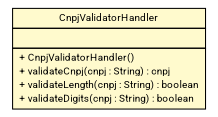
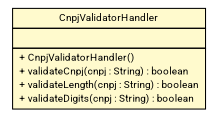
  digraph {
    nodesep=0.25
    ranksep=0.5
    fontname=Roboto
-   n1 [fontcolor=black fontname=Roboto fontsize=10.0 label=<<table title="br.gov.to.sefaz.business.service.validation.custom.CnpjValidatorHandler" border="0" cellborder="1" cellspacing="0" cellpadding="2" port="p" bgcolor="lemonChiffon" href="./CnpjValidatorHandler.html"> 		<tr><td><table border="0" cellspacing="0" cellpadding="1"> <tr><td align="center" balign="center"> CnpjValidatorHandler </td></tr> 		</table></td></tr> 		<tr><td><table border="0" cellspacing="0" cellpadding="1"> <tr><td align="left" balign="left">  </td></tr> 		</table></td></tr> 		<tr><td><table border="0" cellspacing="0" cellpadding="1"> <tr><td align="left" balign="left"> + CnpjValidatorHandler() </td></tr> <tr><td align="left" balign="left"> + validateCnpj(cnpj : String) : cnpj </td></tr> <tr><td align="left" balign="left"> + validateLength(cnpj : String) : boolean </td></tr> <tr><td align="left" balign="left"> + validateDigits(cnpj : String) : boolean </td></tr> 		</table></td></tr> 		</table>> shape=plaintext]
+   n1 [fontcolor=black fontname=Roboto fontsize=10.0 label=<<table title="br.gov.to.sefaz.business.service.validation.custom.CnpjValidatorHandler" border="0" cellborder="1" cellspacing="0" cellpadding="2" port="p" bgcolor="lemonChiffon" href="./CnpjValidatorHandler.html"> 		<tr><td><table border="0" cellspacing="0" cellpadding="1"> <tr><td align="center" balign="center"> CnpjValidatorHandler </td></tr> 		</table></td></tr> 		<tr><td><table border="0" cellspacing="0" cellpadding="1"> <tr><td align="left" balign="left">  </td></tr> 		</table></td></tr> 		<tr><td><table border="0" cellspacing="0" cellpadding="1"> <tr><td align="left" balign="left"> + CnpjValidatorHandler() </td></tr> <tr><td align="left" balign="left"> + validateCnpj(cnpj : String) : boolean </td></tr> <tr><td align="left" balign="left"> + validateLength(cnpj : String) : boolean </td></tr> <tr><td align="left" balign="left"> + validateDigits(cnpj : String) : boolean </td></tr> 		</table></td></tr> 		</table>> shape=plaintext]
  }
